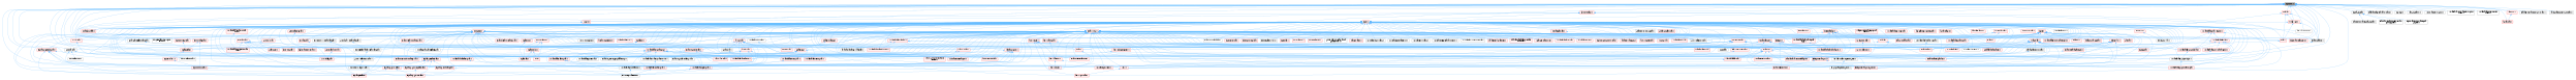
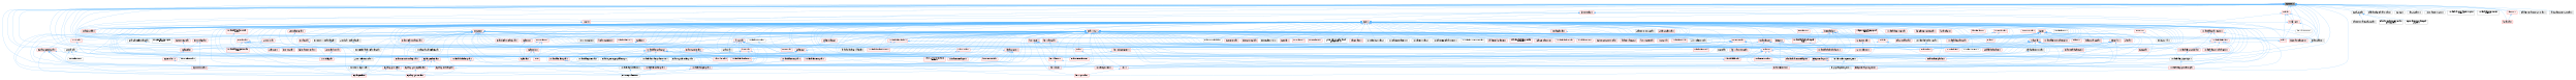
  digraph {
    node [color=red fillcolor="#FFF0F0" fontname=Helvetica fontsize=10 shape=box style=filled]
    edge [color=steelblue1 dir=back fontname=Helvetica fontsize=10 labelfontname=Helvetica labelfontsize=10 style=solid]
    n1 [color=gray40 fillcolor=grey60 fontcolor=black height=0.2 label="Transform.h" width=0.4]
    n2 [color=grey40 fillcolor=white height=0.2 label="AnimNodeEditMode.h" width=0.4]
    n3 [color=grey40 fillcolor=white height=0.2 label="AudioDevice.h" width=0.4]
    n4 [color=grey40 fillcolor=white height=0.2 label="CacheAdapter.h" width=0.4]
    n5 [color=grey40 fillcolor=white height=0.2 label="CameraLensEffectInterface.h" width=0.4]
    n6 [height=0.2 label="Class.h" width=0.4]
    n7 [height=0.2 label="LiveLinkTypes.h" width=0.4]
    n8 [height=0.2 label="LiveLinkAnimationBlueprint\lStructs.h" width=0.4]
    n9 [height=0.2 label="LiveLinkProvider.h" width=0.4]
    n10 [height=0.2 label="RigVM.h" width=0.4]
    n11 [height=0.2 label="RigVMNativized.h" width=0.4]
    n12 [height=0.2 label="StateTargets.h" width=0.4]
    n13 [height=0.2 label="TransformProxy.h" width=0.4]
    n14 [height=0.2 label="TransformSources.h" width=0.4]
    n15 [height=0.2 label="MovieSceneTracksComponent\lTypes.h" width=0.4]
    n16 [color=grey40 fillcolor=white height=0.2 label="RigVMPythonUtils.h" width=0.4]
    n17 [color=grey40 fillcolor=white height=0.2 label="SmartObjectVisualization\lContext.h" width=0.4]
    n18 [height=0.2 label="Core.h" width=0.4]
    n19 [height=0.2 label="CoreMinimal.h" width=0.4]
    n20 [color=grey40 fillcolor=white height=0.2 label="CoreSharedPCH.h" width=0.4]
    n21 [height=0.2 label="GizmoInterfaces.h" width=0.4]
    n22 [height=0.2 label="StaticMeshOperations.h" width=0.4]
    n23 [height=0.2 label="TransformChange.h" width=0.4]
    n24 [color=grey40 fillcolor=white height=0.2 label="DeferredDecalSceneProxyDesc.h" width=0.4]
    n25 [color=grey40 fillcolor=white height=0.2 label="DualQuat.h" width=0.4]
    n26 [color=grey40 fillcolor=white height=0.2 label="MeshAdapterUtil.h" width=0.4]
    n27 [color=grey40 fillcolor=white height=0.2 label="MotionVectorSimulation.h" width=0.4]
    n28 [color=grey40 fillcolor=white height=0.2 label="MovieSceneMotionVectorSimulation\lSystem.h" width=0.4]
    n29 [color=grey40 fillcolor=white height=0.2 label="MovieSceneTransformOrigin\lSystem.h" width=0.4]
    n30 [height=0.2 label="PlaneTypes.h" width=0.4]
    n31 [height=0.2 label="RandomStream.h" width=0.4]
    n32 [height=0.2 label="Variant.h" width=0.4]
    n33 [color=grey40 fillcolor=white height=0.2 label="SceneComponentToDynamicMesh.h" width=0.4]
    n34 [height=0.2 label="Sphere.h" width=0.4]
    n35 [height=0.2 label="UnrealMath.h" width=0.4]
    n36 [height=0.2 label="VectorUtil.h" width=0.4]
    n37 [color=grey40 fillcolor=white height=0.2 label="ViewBasedTransformAdjusters.h" width=0.4]
    n38 [color=grey40 fillcolor=white height=0.2 label="SoundDefinitions.h" width=0.4]
    n39 [color=grey40 fillcolor=white height=0.2 label="SoundNodeDoppler.h" width=0.4]
    n40 [color=grey40 fillcolor=white height=0.2 label="SoundSubmixGraphNode.h" width=0.4]
    n41 [color=grey40 fillcolor=white height=0.2 label="FleshComponentCacheAdapter.h" width=0.4]
    n42 [color=grey40 fillcolor=white height=0.2 label="GeometryCollectionComponent\lCacheAdapter.h" width=0.4]
    n43 [color=grey40 fillcolor=white height=0.2 label="StaticMeshComponentCache\lAdapter.h" width=0.4]
    n44 [color=grey40 fillcolor=white height=0.2 label="EmitterCameraLensEffectBase.h" width=0.4]
    n45 [height=0.2 label="ARFilter.h" width=0.4]
    n46 [height=0.2 label="AnimNodeBase.h" width=0.4]
    n47 [color=grey40 fillcolor=white height=0.2 label="ArchiveObjectPropertyMapper.h" width=0.4]
    n48 [height=0.2 label="CoreUObject.h" width=0.4]
    n49 [height=0.2 label="AssetBundleData.h" width=0.4]
    n50 [height=0.2 label="AssetData.h" width=0.4]
    n51 [color=grey40 fillcolor=white height=0.2 label="AudioWidgetSubsystem.h" width=0.4]
    n52 [color=grey40 fillcolor=white height=0.2 label="BlueprintActionDatabaseRegistrar.h" width=0.4]
    n53 [color=grey40 fillcolor=white height=0.2 label="BlueprintAssetNodeSpawner.h" width=0.4]
    n54 [height=0.2 label="EdGraphSchema_K2.h" width=0.4]
    n55 [height=0.2 label="BlueprintEditorUtils.h" width=0.4]
    n56 [height=0.2 label="EdGraphSchema_K2_Actions.h" width=0.4]
    n57 [color=grey40 fillcolor=white height=0.2 label="AssetCompilingManager.h" width=0.4]
    n58 [height=0.2 label="AssetManagerTypes.h" width=0.4]
    n59 [height=0.2 label="Attenuation.h" width=0.4]
    n60 [height=0.2 label="AttributesContainer.h" width=0.4]
    n61 [height=0.2 label="AttributesRuntime.h" width=0.4]
    n62 [color=grey40 fillcolor=white height=0.2 label="AudioPanelWidgetInterface.h" width=0.4]
    n63 [color=grey40 fillcolor=white height=0.2 label="SoundEffectPresetWidgetInterface.h" width=0.4]
    n64 [height=0.2 label="AudioVolume.h" width=0.4]
    n65 [color=grey40 fillcolor=white height=0.2 label="BPVariableDragDropAction.h" width=0.4]
    n66 [height=0.2 label="BehaviorTreeTypes.h" width=0.4]
    n67 [height=0.2 label="Blueprint.h" width=0.4]
    n68 [height=0.2 label="BlueprintEditorSettings.h" width=0.4]
    n69 [height=0.2 label="KismetEditorUtilities.h" width=0.4]
    n70 [height=0.2 label="MemberReference.h" width=0.4]
    n71 [height=0.2 label="K2Node_CallFunction.h" width=0.4]
    n72 [color=grey40 fillcolor=white height=0.2 label="MyBlueprintItemDragDropAction.h" width=0.4]
    n73 [height=0.2 label="BlueprintActionFilter.h" width=0.4]
    n74 [height=0.2 label="BlueprintFunctionNodeSpawner.h" width=0.4]
    n75 [height=0.2 label="K2Node_StructOperation.h" width=0.4]
    n76 [height=0.2 label="BlueprintEventNodeSpawner.h" width=0.4]
    n77 [height=0.2 label="BlueprintFieldNodeSpawner.h" width=0.4]
    n78 [height=0.2 label="BlueprintGeneratedClass.h" width=0.4]
    n79 [color=grey40 fillcolor=white height=0.2 label="BlueprintNodeHelpers.h" width=0.4]
    n80 [height=0.2 label="BodyInstance.h" width=0.4]
    n81 [color=grey40 fillcolor=white height=0.2 label="BuiltInChannelEditors.h" width=0.4]
    n82 [height=0.2 label="Casts.h" width=0.4]
    n83 [height=0.2 label="CoreUObjectSharedPCH.h" width=0.4]
    n84 [height=0.2 label="EdGraph.h" width=0.4]
    n85 [height=0.2 label="EdGraphPin.h" width=0.4]
    n86 [height=0.2 label="K2Node_Select.h" width=0.4]
    n87 [color=grey40 fillcolor=white height=0.2 label="K2Node_SwitchEnum.h" width=0.4]
    n88 [height=0.2 label="MovieSceneEntitySystemGraphs.h" width=0.4]
-   n89 [height=0.2 label="GetNumEnumEntries.h" width=0.4]
+   n89 [height=0.2 label="RigVMMemoryStorage.h" width=0.4]
    n90 [height=0.2 label="Types.h" width=0.4]
    n91 [height=0.2 label="RigVMStruct.h" width=0.4]
    n92 [height=0.2 label="Selection.h" width=0.4]
    n93 [height=0.2 label="SequencerKeyStructGenerator.h" width=0.4]
    n94 [height=0.2 label="StreamableManager.h" width=0.4]
    n95 [height=0.2 label="StructOnScope.h" width=0.4]
    n96 [height=0.2 label="MovieSceneEventSection.h" width=0.4]
    n97 [height=0.2 label="RigVMDispatchFactory.h" width=0.4]
    n98 [height=0.2 label="RigVMRegistry.h" width=0.4]
    n99 [height=0.2 label="UserDefinedStruct.h" width=0.4]
    n100 [height=0.2 label="UnrealType.h" width=0.4]
    n101 [height=0.2 label="DataTable.h" width=0.4]
    n102 [height=0.2 label="FastReferenceCollector.h" width=0.4]
    n103 [color=grey40 fillcolor=white height=0.2 label="GeneratedCppIncludes.h" width=0.4]
    n104 [height=0.2 label="ClassIconFinder.h" width=0.4]
    n105 [color=grey40 fillcolor=white height=0.2 label="ClassTree.h" width=0.4]
    n106 [height=0.2 label="CompositeFont.h" width=0.4]
    n107 [height=0.2 label="Font.h" width=0.4]
    n108 [height=0.2 label="SlateFontInfo.h" width=0.4]
    n109 [height=0.2 label="SlateTypes.h" width=0.4]
    n110 [height=0.2 label="ConstraintInstance.h" width=0.4]
    n111 [height=0.2 label="CoreNet.h" width=0.4]
    n112 [height=0.2 label="NetSerialization.h" width=0.4]
    n113 [height=0.2 label="GameplayAbilitySpec.h" width=0.4]
    n114 [height=0.2 label="GameplayAbilityTypes.h" width=0.4]
    n115 [height=0.2 label="GameplayEffect.h" width=0.4]
    n116 [height=0.2 label="GameplayAbilityTargetTypes.h" width=0.4]
    n117 [height=0.2 label="GameplayCueInterface.h" width=0.4]
    n118 [height=0.2 label="GameplayEffectTypes.h" width=0.4]
    n119 [height=0.2 label="RootMotionSource.h" width=0.4]
    n120 [height=0.2 label="CurveTable.h" width=0.4]
    n121 [color=grey40 fillcolor=white height=0.2 label="EditorCategoryUtils.h" width=0.4]
    n122 [height=0.2 label="EngineBaseTypes.h" width=0.4]
    n123 [height=0.2 label="EngineTypes.h" width=0.4]
    n124 [height=0.2 label="StaticMeshComponent.h" width=0.4]
    n125 [height=0.2 label="Events.h" width=0.4]
    n126 [height=0.2 label="Factories.h" width=0.4]
    n127 [height=0.2 label="FlowDirection.h" width=0.4]
    n128 [height=0.2 label="FontSdfSettings.h" width=0.4]
    n129 [height=0.2 label="GCObjectInfo.h" width=0.4]
    n130 [height=0.2 label="GameplayTagContainer.h" width=0.4]
    n131 [color=grey40 fillcolor=white height=0.2 label="IAnimBlueprintNodeOverride\lAssetsContext.h" width=0.4]
    n132 [height=0.2 label="InputCoreTypes.h" width=0.4]
    n133 [height=0.2 label="InteractiveTool.h" width=0.4]
    n134 [color=grey40 fillcolor=white height=0.2 label="K2Node_BitmaskLiteral.h" width=0.4]
    n135 [color=grey40 fillcolor=white height=0.2 label="K2Node_CastByteToEnum.h" width=0.4]
    n136 [color=grey40 fillcolor=white height=0.2 label="K2Node_EnumLiteral.h" width=0.4]
    n137 [color=grey40 fillcolor=white height=0.2 label="K2Node_ForEachElementInEnum.h" width=0.4]
    n138 [color=grey40 fillcolor=white height=0.2 label="K2Node_GetNumEnumEntries.h" width=0.4]
    n139 [height=0.2 label="KeyHandle.h" width=0.4]
    n140 [height=0.2 label="MovieSceneChannelData.h" width=0.4]
    n141 [height=0.2 label="MovieSceneBoolChannel.h" width=0.4]
    n142 [height=0.2 label="MovieSceneByteChannel.h" width=0.4]
    n143 [color=grey40 fillcolor=white height=0.2 label="MovieSceneParticleSection.h" width=0.4]
    n144 [color=grey40 fillcolor=white height=0.2 label="MovieSceneCurveChannelCommon.h" width=0.4]
    n145 [height=0.2 label="MovieSceneDoubleChannel.h" width=0.4]
    n146 [height=0.2 label="MovieSceneFloatChannel.h" width=0.4]
    n147 [height=0.2 label="MovieSceneIntegerChannel.h" width=0.4]
    n148 [height=0.2 label="MovieSceneStringChannel.h" width=0.4]
    n149 [color=grey40 fillcolor=white height=0.2 label="NameCurve.h" width=0.4]
    n150 [height=0.2 label="RichCurve.h" width=0.4]
    n151 [color=grey40 fillcolor=white height=0.2 label="MovieSceneEasingCurves.h" width=0.4]
    n152 [height=0.2 label="StringCurve.h" width=0.4]
    n153 [color=grey40 fillcolor=white height=0.2 label="KismetDebugUtilities.h" width=0.4]
    n154 [height=0.2 label="LevelEditorPlaySettings.h" width=0.4]
    n155 [height=0.2 label="LevelSequenceLegacyObject\lReference.h" width=0.4]
    n156 [color=grey40 fillcolor=white height=0.2 label="LevelSequenceSpawnRegister.h" width=0.4]
    n157 [height=0.2 label="MaterialExpressionIO.h" width=0.4]
    n158 [height=0.2 label="MetasoundFrontendDataType\lRegistry.h" width=0.4]
    n159 [height=0.2 label="MovieSceneBlendType.h" width=0.4]
    n160 [height=0.2 label="MovieSceneEvalTemplate.h" width=0.4]
    n161 [color=grey40 fillcolor=white height=0.2 label="MovieSceneEvaluationTrack.h" width=0.4]
    n162 [height=0.2 label="MovieSceneEvaluationTemplate.h" width=0.4]
    n163 [height=0.2 label="MovieSceneEvaluationField.h" width=0.4]
    n164 [height=0.2 label="MovieSceneFrameMigration.h" width=0.4]
    n165 [height=0.2 label="MovieSceneSegment.h" width=0.4]
    n166 [height=0.2 label="MovieSceneSequenceHierarchy.h" width=0.4]
    n167 [height=0.2 label="MovieSceneTrackImplementation.h" width=0.4]
    n168 [height=0.2 label="MovieSceneObjectBindingID.h" width=0.4]
    n169 [height=0.2 label="MovieScenePropertySystem\lTypes.h" width=0.4]
    n170 [height=0.2 label="MovieSceneSequenceID.h" width=0.4]
    n171 [height=0.2 label="MovieSceneSequenceInstance\lData.h" width=0.4]
    n172 [height=0.2 label="MovieSceneTrackInstance.h" width=0.4]
    n173 [height=0.2 label="NavLinkDefinition.h" width=0.4]
    n174 [height=0.2 label="NavigationTypes.h" width=0.4]
    n175 [color=grey40 fillcolor=white height=0.2 label="NonNullSubclassOf.h" width=0.4]
    n176 [height=0.2 label="OnlineReplStructs.h" width=0.4]
    n177 [height=0.2 label="PackageLocalizationCache.h" width=0.4]
    n178 [height=0.2 label="PannerDetails.h" width=0.4]
    n179 [height=0.2 label="PropertyTrackEditor.h" width=0.4]
    n180 [height=0.2 label="QuartzQuantizationUtilities.h" width=0.4]
    n181 [height=0.2 label="ReflectionMetadata.h" width=0.4]
    n182 [height=0.2 label="RemoteExecutor.h" width=0.4]
    n183 [height=0.2 label="RigVMTemplate.h" width=0.4]
    n184 [height=0.2 label="RigVMTraitScope.h" width=0.4]
    n185 [height=0.2 label="RigVMTraits.h" width=0.4]
    n186 [height=0.2 label="SlateColor.h" width=0.4]
    n187 [height=0.2 label="SlateSound.h" width=0.4]
    n188 [height=0.2 label="SmartName.h" width=0.4]
    n189 [height=0.2 label="SoftObjectPath.h" width=0.4]
    n190 [height=0.2 label="SoundNode.h" width=0.4]
    n191 [color=grey40 fillcolor=white height=0.2 label="SoundSubmixWidgetInterface.h" width=0.4]
    n192 [color=grey40 fillcolor=white height=0.2 label="StructArrayView.h" width=0.4]
    n193 [height=0.2 label="StructUtils.h" width=0.4]
    n194 [height=0.2 label="StructUtilsTypes.h" width=0.4]
    n195 [height=0.2 label="SubclassOf.h" width=0.4]
    n196 [height=0.2 label="UserDefinedEnum.h" width=0.4]
    n197 [height=0.2 label="TimeStretchCurve.h" width=0.4]
    n198 [height=0.2 label="TypedParameter.h" width=0.4]
    n199 [height=0.2 label="UObjectIterator.h" width=0.4]
    n200 [color=grey40 fillcolor=white height=0.2 label="UObjectTestUtils.h" width=0.4]
    n1 -> n2
    n1 -> n3
    n1 -> n4
    n1 -> n5
    n1 -> n6
    n1 -> n7
    n1 -> n8
    n1 -> n9
    n1 -> n10
    n1 -> n11
    n1 -> n12
    n1 -> n13
    n1 -> n14
    n1 -> n15
    n1 -> n16
    n1 -> n17
    n1 -> n18
    n1 -> n19
    n1 -> n20
    n1 -> n21
    n1 -> n22
    n1 -> n23
    n1 -> n24
    n1 -> n25
    n1 -> n26
    n1 -> n27
    n1 -> n28
    n1 -> n29
    n1 -> n30
    n1 -> n31
    n1 -> n32
    n1 -> n33
    n1 -> n34
    n1 -> n35
    n1 -> n36
    n1 -> n37
    n3 -> n38
    n3 -> n39
    n3 -> n40
    n4 -> n41
    n4 -> n42
    n4 -> n43
    n5 -> n44
    n6 -> n7
    n6 -> n10
    n6 -> n11
    n6 -> n16
    n6 -> n45
    n6 -> n46
    n6 -> n47
    n6 -> n48
    n6 -> n49
    n6 -> n50
    n6 -> n51
    n6 -> n52
    n6 -> n53
    n6 -> n54
    n6 -> n55
    n6 -> n56
    n6 -> n57
    n6 -> n58
    n6 -> n59
    n6 -> n60
    n6 -> n61
    n6 -> n62
    n6 -> n63
    n6 -> n64
    n6 -> n65
    n6 -> n66
    n6 -> n67
    n6 -> n68
    n6 -> n69
    n6 -> n70
    n6 -> n71
    n6 -> n72
    n6 -> n73
    n6 -> n74
    n6 -> n75
    n6 -> n76
    n6 -> n77
    n6 -> n78
    n6 -> n79
    n6 -> n80
    n6 -> n81
    n6 -> n82
    n6 -> n83
    n6 -> n84
    n6 -> n85
    n6 -> n86
    n6 -> n87
    n6 -> n88
    n6 -> n89
    n6 -> n90
    n6 -> n91
    n6 -> n92
    n6 -> n93
    n6 -> n94
    n6 -> n95
    n6 -> n96
    n6 -> n97
    n6 -> n98
    n6 -> n99
    n6 -> n100
    n6 -> n101
    n6 -> n102
    n6 -> n103
    n6 -> n104
    n6 -> n105
    n6 -> n106
    n6 -> n107
    n6 -> n108
    n6 -> n109
    n6 -> n110
    n6 -> n111
    n6 -> n112
    n6 -> n113
    n6 -> n114
    n6 -> n115
    n6 -> n116
    n6 -> n117
    n6 -> n118
    n6 -> n119
    n6 -> n120
    n6 -> n121
    n6 -> n122
    n6 -> n123
    n6 -> n124
    n6 -> n125
    n6 -> n126
    n6 -> n127
    n6 -> n128
    n6 -> n129
    n6 -> n130
    n6 -> n131
    n6 -> n132
    n6 -> n133
    n6 -> n134
    n6 -> n135
    n6 -> n136
    n6 -> n137
    n6 -> n138
    n6 -> n139
    n6 -> n140
    n6 -> n141
    n6 -> n142
    n6 -> n143
    n6 -> n144
    n6 -> n145
    n6 -> n146
    n6 -> n147
    n6 -> n148
    n6 -> n149
    n6 -> n150
    n6 -> n151
    n6 -> n152
    n6 -> n153
    n6 -> n154
    n6 -> n155
    n6 -> n156
    n6 -> n157
    n6 -> n158
    n6 -> n159
    n6 -> n160
    n6 -> n161
    n6 -> n162
    n6 -> n163
    n6 -> n164
    n6 -> n165
    n6 -> n166
    n6 -> n167
    n6 -> n168
    n6 -> n169
    n6 -> n170
    n6 -> n171
    n6 -> n172
    n6 -> n173
    n6 -> n174
    n6 -> n175
    n6 -> n176
    n6 -> n177
    n6 -> n178
    n6 -> n179
    n6 -> n180
    n6 -> n181
    n6 -> n182
    n6 -> n183
    n6 -> n184
    n6 -> n185
    n6 -> n186
    n6 -> n187
    n6 -> n188
    n6 -> n189
    n6 -> n190
    n6 -> n191
    n6 -> n192
    n6 -> n193
    n6 -> n194
    n6 -> n195
    n6 -> n196
    n6 -> n197
    n6 -> n198
    n6 -> n199
    n6 -> n200
    n7 -> n8
    n7 -> n9
    n10 -> n11
    n12 -> n13
    n13 -> n14
    n18 -> n48
    n19 -> n2
    n19 -> n7
    n19 -> n8
    n19 -> n9
    n19 -> n10
    n19 -> n12
    n19 -> n13
    n19 -> n14
    n19 -> n18
    n19 -> n20
    n19 -> n21
    n19 -> n22
    n19 -> n23
    n19 -> n39
    n19 -> n40
    n19 -> n44
    n19 -> n46
    n19 -> n47
    n19 -> n51
    n19 -> n52
    n19 -> n53
    n19 -> n54
    n19 -> n55
    n19 -> n56
    n19 -> n59
    n19 -> n62
    n19 -> n63
    n19 -> n64
    n19 -> n65
    n19 -> n66
    n19 -> n67
    n19 -> n68
    n19 -> n69
    n19 -> n70
    n19 -> n71
    n19 -> n72
    n19 -> n73
    n19 -> n74
    n19 -> n75
    n19 -> n76
    n19 -> n77
    n19 -> n78
    n19 -> n79
    n19 -> n80
    n19 -> n84
    n19 -> n85
    n19 -> n86
    n19 -> n87
    n19 -> n89
    n19 -> n90
    n19 -> n91
    n19 -> n92
    n19 -> n94
    n19 -> n96
    n19 -> n97
    n19 -> n98
    n19 -> n102
    n19 -> n104
    n19 -> n105
    n19 -> n106
    n19 -> n107
    n19 -> n108
    n19 -> n109
    n19 -> n110
    n19 -> n113
    n19 -> n114
    n19 -> n116
    n19 -> n117
    n19 -> n118
    n19 -> n119
    n19 -> n120
    n19 -> n121
    n19 -> n124
    n19 -> n125
    n19 -> n126
    n19 -> n127
    n19 -> n128
    n19 -> n131
    n19 -> n133
    n19 -> n134
    n19 -> n135
    n19 -> n136
    n19 -> n137
    n19 -> n138
    n19 -> n139
    n19 -> n143
    n19 -> n149
    n19 -> n150
    n19 -> n152
    n19 -> n153
    n19 -> n154
    n19 -> n155
    n19 -> n156
    n19 -> n157
    n19 -> n159
    n19 -> n160
    n19 -> n161
    n19 -> n162
    n19 -> n163
    n19 -> n165
    n19 -> n166
    n19 -> n167
    n19 -> n168
    n19 -> n170
    n19 -> n171
    n19 -> n175
    n19 -> n176
    n19 -> n179
    n19 -> n180
    n19 -> n181
    n19 -> n183
    n19 -> n184
    n19 -> n185
    n19 -> n186
    n19 -> n187
    n19 -> n188
    n19 -> n190
    n19 -> n191
    n19 -> n196
    n19 -> n197
    n19 -> n199
    n20 -> n83
    n21 -> n12
    n21 -> n14
    n23 -> n12
    n31 -> n6
    n31 -> n18
    n31 -> n20
    n31 -> n32
    n31 -> n190
    n32 -> n18
    n32 -> n198
    n34 -> n2
    n34 -> n18
    n34 -> n20
    n34 -> n35
    n35 -> n18
    n35 -> n19
    n35 -> n20
    n36 -> n30
    n47 -> n48
    n49 -> n50
    n50 -> n51
    n50 -> n52
    n50 -> n53
    n50 -> n54
    n51 -> n40
    n54 -> n55
    n54 -> n56
    n60 -> n61
    n61 -> n46
    n62 -> n63
    n63 -> n51
    n64 -> n3
    n67 -> n55
    n67 -> n56
    n67 -> n65
    n67 -> n68
    n67 -> n69
    n67 -> n70
    n67 -> n72
    n70 -> n71
    n72 -> n65
    n73 -> n71
    n73 -> n74
    n73 -> n75
    n77 -> n74
    n78 -> n69
    n82 -> n7
    n82 -> n12
    n82 -> n14
    n82 -> n48
    n82 -> n56
    n82 -> n83
    n82 -> n84
    n82 -> n85
    n82 -> n88
    n82 -> n89
    n82 -> n90
    n82 -> n92
    n82 -> n93
    n82 -> n94
    n82 -> n95
    n82 -> n100
    n84 -> n54
    n84 -> n55
    n84 -> n56
    n85 -> n54
    n85 -> n56
    n85 -> n67
    n85 -> n78
    n85 -> n86
    n85 -> n87
    n89 -> n10
    n90 -> n91
    n95 -> n7
    n95 -> n48
    n95 -> n61
    n95 -> n83
    n95 -> n90
    n95 -> n93
    n95 -> n96
    n95 -> n97
    n95 -> n99
    n97 -> n98
    n98 -> n10
    n98 -> n91
    n100 -> n10
    n100 -> n48
    n100 -> n55
    n100 -> n56
    n100 -> n65
    n100 -> n70
    n100 -> n72
    n100 -> n73
    n100 -> n75
    n100 -> n78
    n100 -> n83
    n100 -> n89
    n100 -> n93
    n100 -> n101
    n100 -> n102
    n100 -> n103
    n103 -> n83
    n106 -> n107
    n106 -> n108
    n106 -> n109
    n108 -> n107
    n108 -> n109
    n111 -> n48
    n111 -> n83
    n111 -> n112
    n112 -> n113
    n112 -> n115
    n112 -> n116
    n112 -> n117
    n112 -> n118
    n112 -> n119
    n113 -> n114
    n113 -> n115
    n116 -> n114
    n118 -> n113
    n118 -> n114
    n118 -> n115
    n118 -> n116
    n118 -> n117
    n120 -> n115
    n122 -> n2
    n123 -> n15
    n123 -> n46
    n123 -> n59
    n123 -> n67
    n123 -> n80
    n123 -> n115
    n123 -> n116
    n123 -> n124
    n130 -> n114
    n130 -> n115
    n130 -> n116
    n130 -> n117
    n130 -> n118
    n132 -> n2
    n132 -> n66
    n132 -> n125
    n139 -> n93
    n139 -> n96
    n139 -> n140
    n139 -> n143
    n139 -> n145
    n139 -> n146
    n139 -> n149
    n139 -> n150
    n139 -> n152
    n140 -> n93
    n140 -> n96
    n140 -> n141
    n140 -> n142
    n140 -> n143
    n140 -> n144
    n140 -> n145
    n140 -> n146
    n140 -> n147
    n140 -> n148
    n141 -> n81
    n142 -> n81
    n142 -> n143
    n143 -> n81
    n144 -> n145
    n144 -> n146
    n145 -> n81
    n146 -> n81
    n147 -> n81
    n149 -> n96
    n150 -> n144
    n150 -> n145
    n150 -> n146
    n150 -> n151
    n153 -> n68
    n160 -> n161
    n161 -> n162
    n163 -> n161
    n164 -> n162
    n164 -> n163
    n164 -> n165
    n164 -> n166
    n165 -> n161
    n165 -> n162
    n165 -> n163
    n165 -> n166
    n165 -> n167
    n167 -> n161
    n169 -> n15
    n170 -> n156
    n170 -> n163
    n170 -> n166
    n170 -> n168
    n171 -> n166
    n174 -> n173
    n183 -> n97
    n183 -> n98
    n185 -> n11
    n185 -> n89
    n185 -> n90
    n185 -> n91
    n185 -> n98
    n186 -> n15
    n186 -> n109
    n187 -> n109
    n189 -> n45
    n189 -> n49
    n189 -> n50
    n189 -> n54
    n189 -> n67
    n189 -> n68
    n189 -> n96
    n189 -> n111
    n189 -> n166
    n189 -> n174
    n190 -> n39
    n191 -> n51
    n193 -> n192
    n195 -> n5
    n195 -> n9
    n195 -> n17
    n195 -> n44
    n195 -> n48
    n195 -> n52
    n195 -> n53
    n195 -> n55
    n195 -> n56
    n195 -> n63
    n195 -> n66
    n195 -> n67
    n195 -> n69
    n195 -> n70
    n195 -> n71
    n195 -> n73
    n195 -> n74
    n195 -> n76
    n195 -> n77
    n195 -> n83
    n195 -> n84
    n195 -> n88
    n195 -> n99
    n195 -> n113
    n195 -> n114
    n195 -> n115
    n195 -> n118
    n195 -> n123
    n195 -> n173
    n195 -> n174
    n195 -> n175
    n195 -> n179
    n195 -> n196
    n199 -> n48
    n199 -> n70
    n199 -> n83
    n199 -> n105
  }
